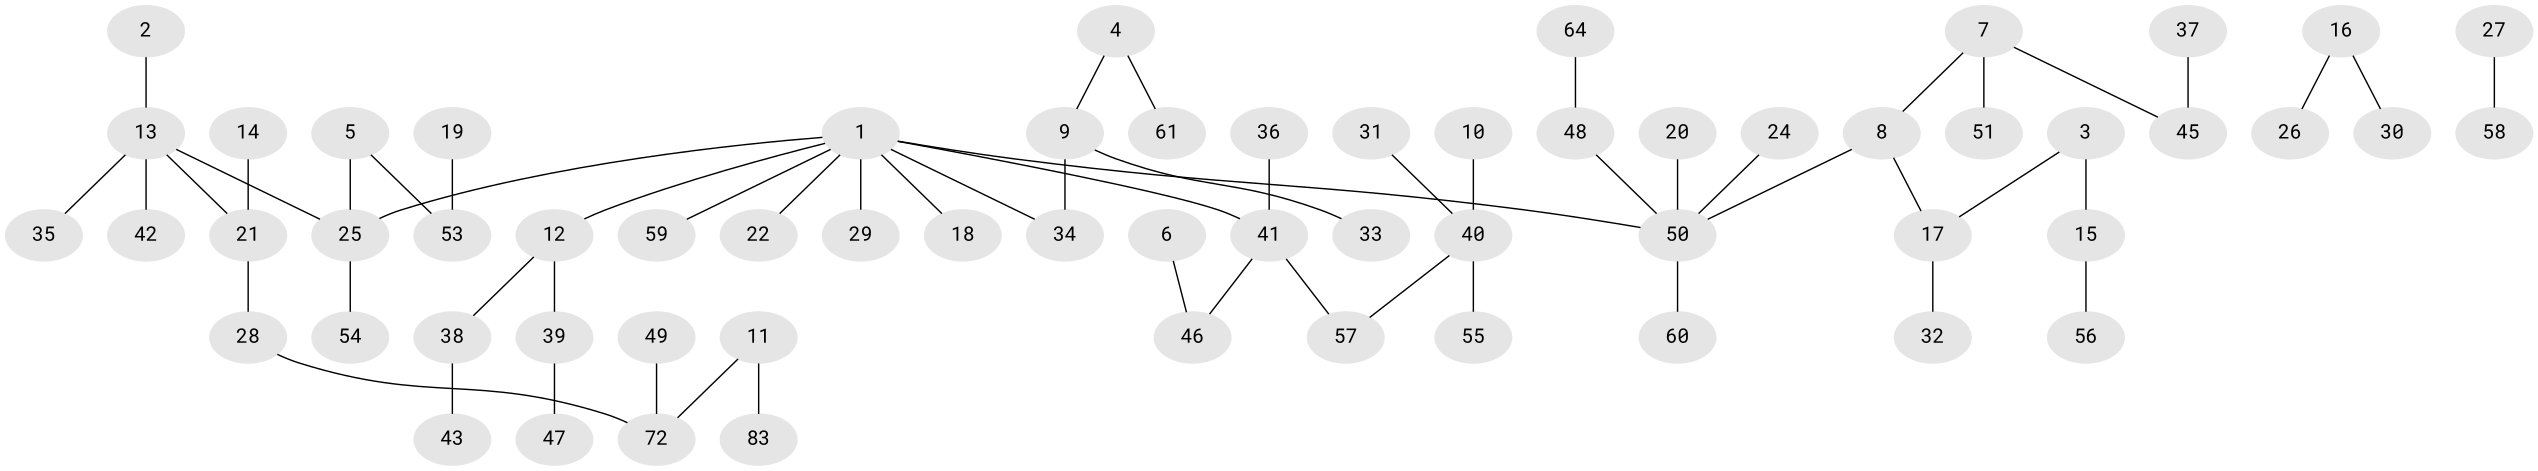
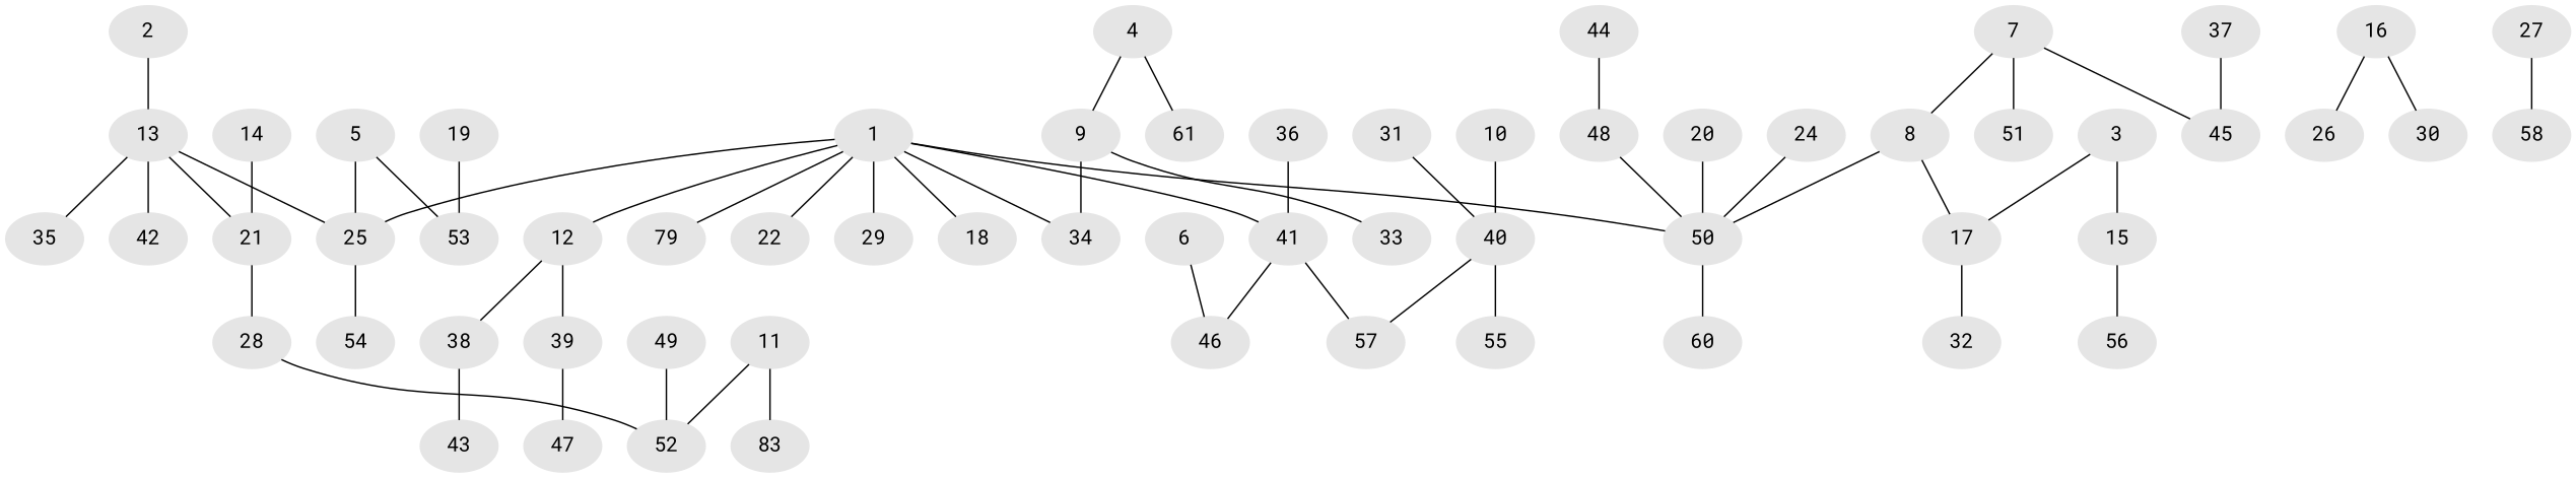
  graph {
    fontname="Roboto Mono"
    node [color=gray90 fontname="Roboto Mono" style=filled]
    edge [fontname="Roboto Mono" weight=1.0]
    1
    12
    18
    22
    25
    29
    34
    41
    50
-   59
+   59 [label=79]
    38
    39
    54
    46
    57
    60
    2
    13
    21
    35
    42
    3
    15
    17
    56
    32
    4
    9
    61
    33
    5
    53
    6
    7
    8
    45
    51
    10
    40
    55
    n41 [label=83]
    11
-   52 [label=72]
+   52
    43
    47
    28
    14
    16
    26
    30
    19
    20
    24
    27
    58
    31
    36
    37
-   44 [label=64]
+   44
    48
    49
    1 -- 12
    1 -- 18
    1 -- 22
    1 -- 25
    1 -- 29
    1 -- 34
    1 -- 41
    1 -- 50
    1 -- 59
    12 -- 38
    12 -- 39
    25 -- 54
    41 -- 46
    41 -- 57
    50 -- 60
    38 -- 43
    39 -- 47
    2 -- 13
    13 -- 25
    13 -- 21
    13 -- 35
    13 -- 42
    21 -- 28
    3 -- 15
    3 -- 17
    15 -- 56
    17 -- 32
    4 -- 9
    4 -- 61
    9 -- 34
    9 -- 33
    5 -- 25
    5 -- 53
    6 -- 46
    7 -- 8
    7 -- 45
    7 -- 51
    8 -- 50
    8 -- 17
    10 -- 40
    40 -- 57
    40 -- 55
    11 -- n41
    11 -- 52
    28 -- 52
    14 -- 21
    16 -- 26
    16 -- 30
    19 -- 53
    20 -- 50
    24 -- 50
    27 -- 58
    31 -- 40
    36 -- 41
    37 -- 45
    44 -- 48
    48 -- 50
    49 -- 52
  }
